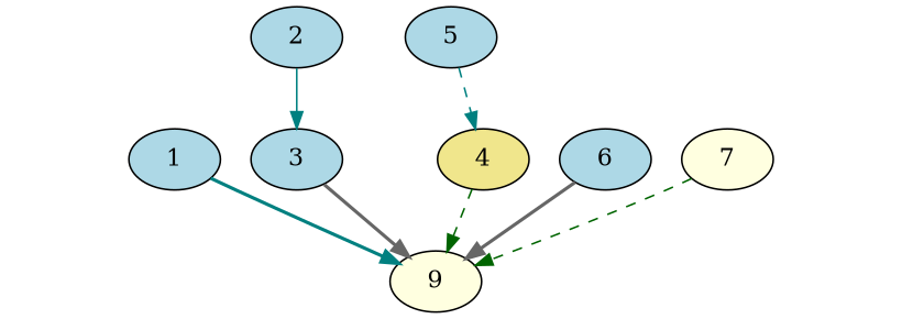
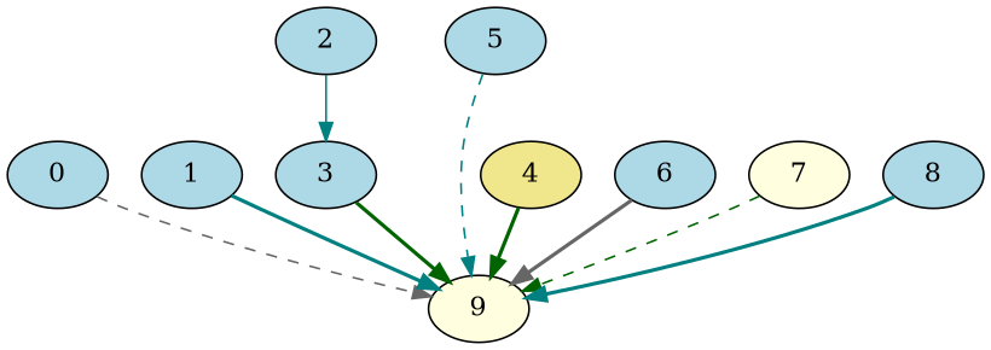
  digraph {
    "Duplicate states"=0
    GraphType=Join
    "Max states in OPEN"=0
    Modes="120000ms; topo-ordered tasks, ; Pruning: task equivalence, fixed order ready list, ; F-value: ; Optimisation: best schedule length (SL) optimisation on equal, "
    NumberOfTasks=10
    "Pruned using list schedule length"=94
    "States removed from OPEN"=0
    TargetSystem="Homogeneous-2"
    "Time to schedule (ms)"=122
    "Total idle time"=0
    "Total schedule length"=255
    "Total sequential time"=459
    "Total states created"=490
    node [Processor=1 "Start time"=0 Weight=35 fillcolor=lightblue style=filled]
    edge [Weight=2 color=teal style=dashed]
+   0 ["Finish time"=89 "Start time"=62 Weight=27]
    9 ["Finish time"=255 Processor=0 "Start time"=211 Weight=44 fillcolor=lightyellow]
    1 ["Finish time"=123 Processor=0 "Start time"=88]
    2 ["Finish time"=124 "Start time"=89]
    3 ["Finish time"=142 "Start time"=124 Weight=18]
    4 ["Finish time"=27 Weight=27 fillcolor=khaki]
    5 ["Finish time"=204 "Start time"=142 Weight=62]
    6 ["Finish time"=62 "Start time"=27]
    7 ["Finish time"=211 Processor=0 "Start time"=123 Weight=88 fillcolor=lightyellow]
+   8 ["Finish time"=88 Processor=0 Weight=88]
+   0 -> 9 [Weight=7 color=gray40]
    1 -> 9 [Weight=4 style=bold]
    2 -> 3 [Weight=3 style=solid]
-   3 -> 9 [color=gray40 style=bold]
-   4 -> 9 [Weight=8 color=darkgreen]
-   5 -> 4
+   3 -> 9 [color=darkgreen style=bold]
+   4 -> 9 [Weight=8 color=darkgreen style=bold]
+   5 -> 9
    6 -> 9 [Weight=8 color=gray40 style=bold]
    7 -> 9 [color=darkgreen]
+   8 -> 9 [Weight=10 style=bold]
  }
